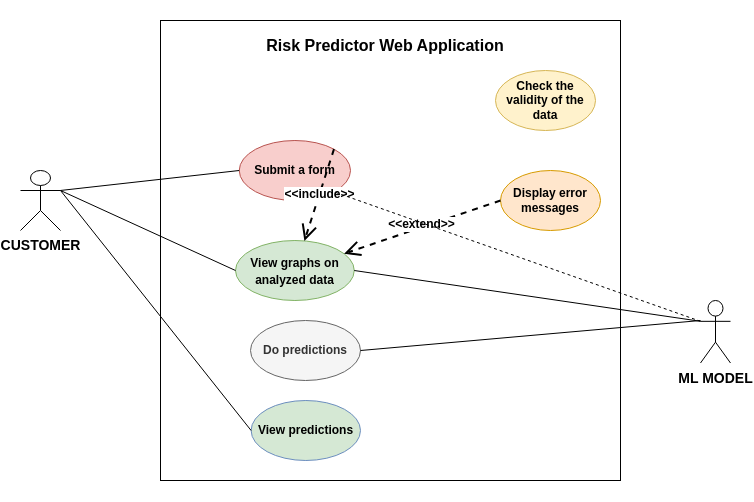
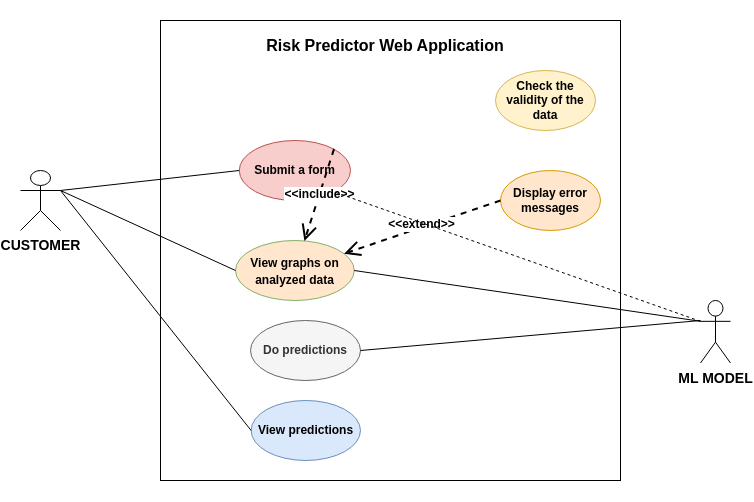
  <mxCell id="0" />
  <mxCell id="1" parent="0" />
  <mxCell id="2" value="" style="whiteSpace=wrap;html=1;aspect=fixed;" parent="1" vertex="1"><mxGeometry x="160" y="20" width="460" height="460" as="geometry" /></mxCell>
  <mxCell id="3" value="&lt;b&gt;&lt;font style=&quot;font-size: 16px&quot;&gt;Risk Predictor Web Application&lt;/font&gt;&lt;/b&gt;" style="text;html=1;strokeColor=none;fillColor=none;align=center;verticalAlign=middle;whiteSpace=wrap;rounded=0;" parent="1" vertex="1"><mxGeometry x="240" y="30" width="290" height="30" as="geometry" /></mxCell>
  <mxCell id="4" value="&lt;span style=&quot;font-size: 14px&quot;&gt;&lt;b&gt;CUSTOMER&lt;/b&gt;&lt;/span&gt;" style="shape=umlActor;verticalLabelPosition=bottom;verticalAlign=top;html=1;outlineConnect=0;" parent="1" vertex="1"><mxGeometry x="20" y="170" width="40" height="60" as="geometry" /></mxCell>
  <mxCell id="5" value="&lt;b&gt;&lt;font style=&quot;font-size: 14px&quot;&gt;ML MODEL&lt;/font&gt;&lt;/b&gt;" style="shape=umlActor;verticalLabelPosition=bottom;verticalAlign=top;html=1;outlineConnect=0;" parent="1" vertex="1"><mxGeometry x="700" y="300" width="30" height="62.5" as="geometry" /></mxCell>
  <mxCell id="6" value="&lt;b&gt;Submit a form&lt;/b&gt;" style="ellipse;whiteSpace=wrap;html=1;fillColor=#f8cecc;strokeColor=#b85450;" parent="1" vertex="1"><mxGeometry x="238.75" y="140" width="111.25" height="60" as="geometry" /></mxCell>
- <mxCell id="7" value="&lt;b&gt;View predictions&lt;/b&gt;" style="ellipse;whiteSpace=wrap;html=1;fillColor=#d5e8d4;strokeColor=#6c8ebf;" parent="1" vertex="1"><mxGeometry x="250.63" y="400" width="109.37" height="60" as="geometry" /></mxCell>
+ <mxCell id="7" value="&lt;b&gt;View predictions&lt;/b&gt;" style="ellipse;whiteSpace=wrap;html=1;fillColor=#dae8fc;strokeColor=#6c8ebf;" parent="1" vertex="1"><mxGeometry x="250.63" y="400" width="109.37" height="60" as="geometry" /></mxCell>
  <mxCell id="8" value="" style="endArrow=none;html=1;rounded=0;fontSize=14;entryX=1;entryY=0.333;entryDx=0;entryDy=0;entryPerimeter=0;exitX=0;exitY=0.5;exitDx=0;exitDy=0;" parent="1" source="6" target="4" edge="1"><mxGeometry width="50" height="50" relative="1" as="geometry"><mxPoint x="340" y="280" as="sourcePoint" /><mxPoint x="390" y="230" as="targetPoint" /></mxGeometry></mxCell>
  <mxCell id="9" value="" style="endArrow=none;html=1;rounded=0;fontSize=14;exitX=1;exitY=0.333;exitDx=0;exitDy=0;exitPerimeter=0;entryX=0;entryY=0.5;entryDx=0;entryDy=0;" parent="1" source="4" target="7" edge="1"><mxGeometry width="50" height="50" relative="1" as="geometry"><mxPoint x="340" y="270" as="sourcePoint" /><mxPoint x="390" y="220" as="targetPoint" /></mxGeometry></mxCell>
- <mxCell id="10" value="&lt;b&gt;&lt;font style=&quot;font-size: 12px&quot;&gt;View graphs on analyzed data&lt;/font&gt;&lt;/b&gt;" style="ellipse;whiteSpace=wrap;html=1;fontSize=14;fillColor=#d5e8d4;strokeColor=#82b366;" parent="1" vertex="1"><mxGeometry x="235" y="240" width="118.75" height="60" as="geometry" /></mxCell>
+ <mxCell id="10" value="&lt;b&gt;&lt;font style=&quot;font-size: 12px&quot;&gt;View graphs on analyzed data&lt;/font&gt;&lt;/b&gt;" style="ellipse;whiteSpace=wrap;html=1;fontSize=14;fillColor=#ffe6cc;strokeColor=#82b366;" parent="1" vertex="1"><mxGeometry x="235" y="240" width="118.75" height="60" as="geometry" /></mxCell>
  <mxCell id="11" value="" style="endArrow=none;html=1;rounded=0;fontSize=14;entryX=0;entryY=0.5;entryDx=0;entryDy=0;" parent="1" target="10" edge="1"><mxGeometry width="50" height="50" relative="1" as="geometry"><mxPoint x="60" y="190" as="sourcePoint" /><mxPoint x="390" y="210" as="targetPoint" /></mxGeometry></mxCell>
  <mxCell id="12" value="&lt;b&gt;&lt;font style=&quot;font-size: 12px&quot;&gt;Check the validity of the data&lt;/font&gt;&lt;/b&gt;" style="ellipse;whiteSpace=wrap;html=1;fontSize=12;fillColor=#fff2cc;strokeColor=#d6b656;" parent="1" vertex="1"><mxGeometry x="495" y="70" width="100" height="60" as="geometry" /></mxCell>
  <mxCell id="13" value="&lt;b&gt;&amp;lt;&amp;lt;include&amp;gt;&amp;gt;&lt;/b&gt;" style="endArrow=open;endSize=12;dashed=1;html=1;rounded=0;fontSize=12;exitX=1;exitY=0;exitDx=0;exitDy=0;strokeWidth=2;" parent="1" source="6" target="10" edge="1"><mxGeometry width="160" relative="1" as="geometry"><mxPoint x="280" y="240" as="sourcePoint" /><mxPoint x="440" y="240" as="targetPoint" /></mxGeometry></mxCell>
  <mxCell id="14" value="&lt;b&gt;Display error&lt;br&gt;messages&lt;br&gt;&lt;/b&gt;" style="ellipse;whiteSpace=wrap;html=1;fontSize=12;fillColor=#ffe6cc;strokeColor=#d79b00;" parent="1" vertex="1"><mxGeometry x="500" y="170" width="100" height="60" as="geometry" /></mxCell>
  <mxCell id="15" value="&lt;b&gt;&amp;lt;&amp;lt;extend&amp;gt;&amp;gt;&lt;/b&gt;" style="endArrow=open;endSize=12;dashed=1;html=1;rounded=0;fontSize=12;strokeWidth=2;exitX=0;exitY=0.5;exitDx=0;exitDy=0;" parent="1" source="14" target="10" edge="1"><mxGeometry x="0.001" y="-2" width="160" relative="1" as="geometry"><mxPoint x="370" y="260" as="sourcePoint" /><mxPoint x="530" y="260" as="targetPoint" /><mxPoint y="-1" as="offset" /></mxGeometry></mxCell>
  <mxCell id="16" value="" style="endArrow=none;html=1;rounded=0;fontSize=12;strokeWidth=1;exitX=1;exitY=0.5;exitDx=0;exitDy=0;entryX=0;entryY=0.333;entryDx=0;entryDy=0;entryPerimeter=0;" parent="1" source="10" target="5" edge="1"><mxGeometry width="50" height="50" relative="1" as="geometry"><mxPoint x="340" y="260" as="sourcePoint" /><mxPoint x="710" y="280" as="targetPoint" /></mxGeometry></mxCell>
  <mxCell id="17" value="" style="endArrow=none;html=1;rounded=0;fontSize=12;strokeWidth=1;exitX=0;exitY=0.333;exitDx=0;exitDy=0;exitPerimeter=0;entryX=1;entryY=1;entryDx=0;entryDy=0;dashed=1;" parent="1" source="5" target="6" edge="1"><mxGeometry width="50" height="50" relative="1" as="geometry"><mxPoint x="340" y="270" as="sourcePoint" /><mxPoint x="390" y="220" as="targetPoint" /></mxGeometry></mxCell>
  <mxCell id="18" value="&lt;b&gt;Do predictions&lt;/b&gt;" style="ellipse;whiteSpace=wrap;html=1;fillColor=#f5f5f5;strokeColor=#666666;fontColor=#333333;" vertex="1" parent="1"><mxGeometry x="250" y="320" width="110" height="60" as="geometry" /></mxCell>
  <mxCell id="19" value="" style="endArrow=none;html=1;rounded=0;exitX=1;exitY=0.5;exitDx=0;exitDy=0;" edge="1" parent="1" source="18"><mxGeometry width="50" height="50" relative="1" as="geometry"><mxPoint x="340" y="290" as="sourcePoint" /><mxPoint x="700" y="320" as="targetPoint" /></mxGeometry></mxCell>
